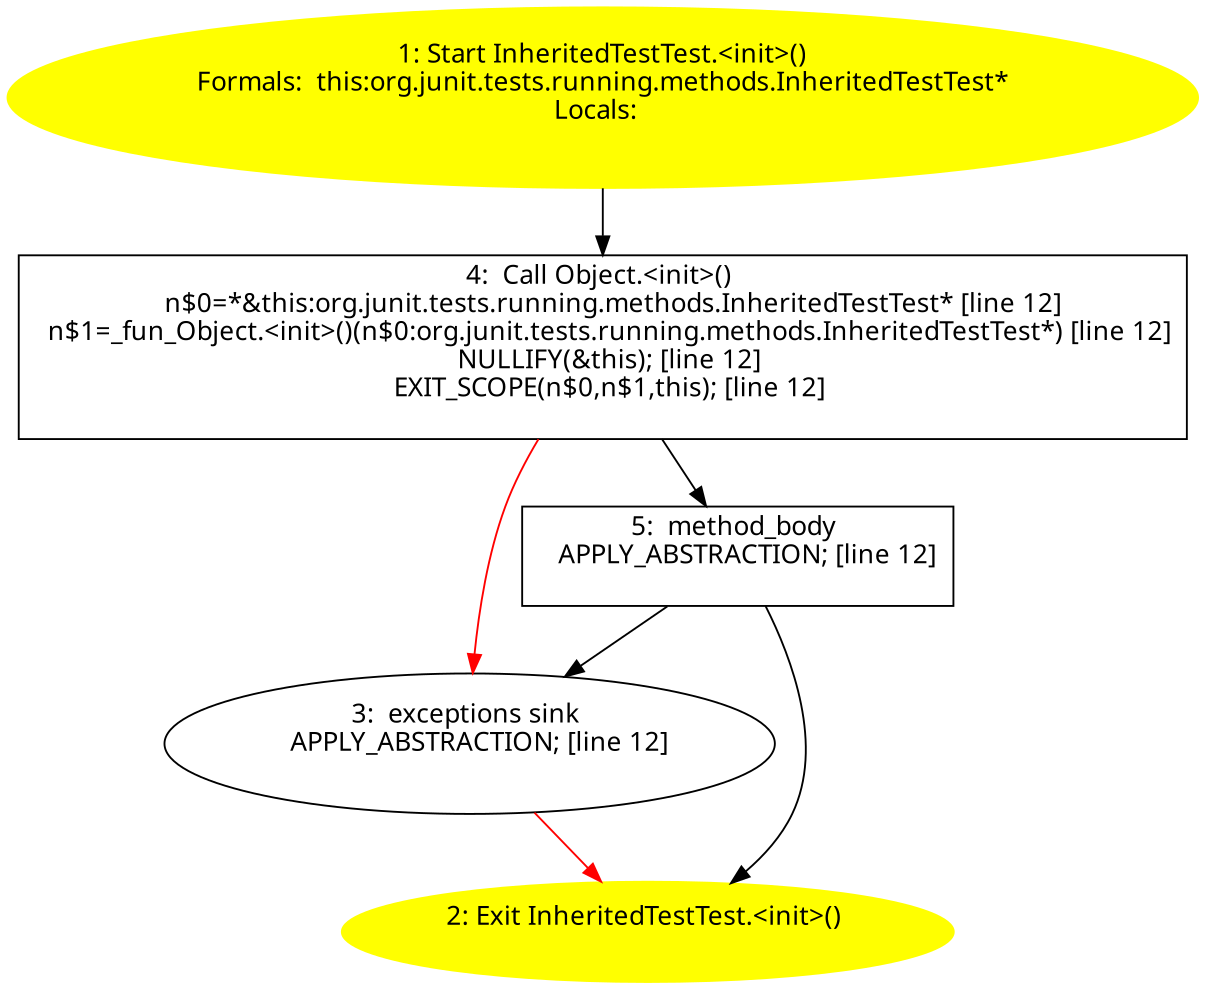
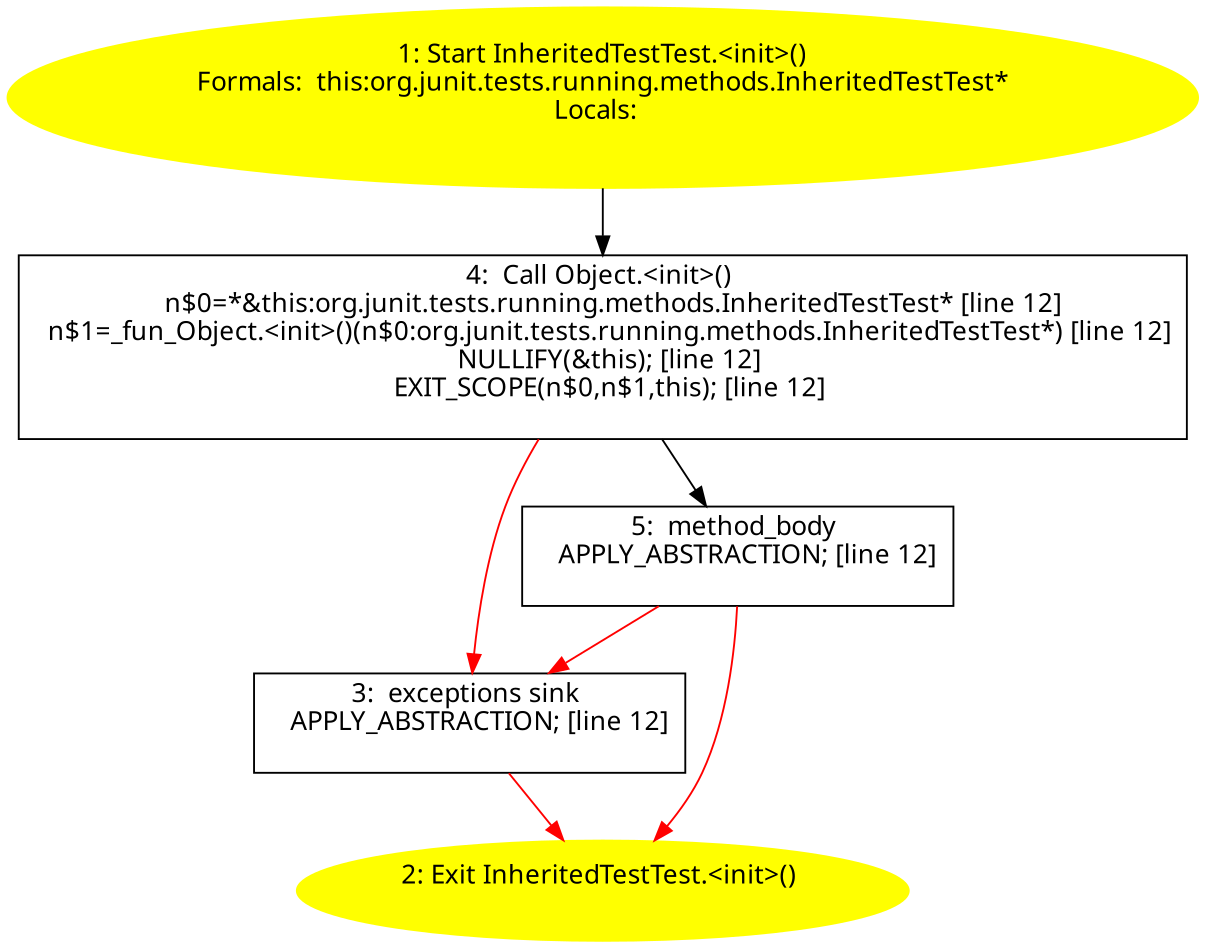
  digraph {
    fontname="Noto Sans"
    node [fontname="Noto Sans" shape=box]
    edge [fontname="Noto Sans"]
    n1 [color=yellow label="1: Start InheritedTestTest.<init>()\nFormals:  this:org.junit.tests.running.methods.InheritedTestTest*\nLocals:  \n  " style=filled shape=""]
    n2 [label="4:  Call Object.<init>() \n   n$0=*&this:org.junit.tests.running.methods.InheritedTestTest* [line 12]\n  n$1=_fun_Object.<init>()(n$0:org.junit.tests.running.methods.InheritedTestTest*) [line 12]\n  NULLIFY(&this); [line 12]\n  EXIT_SCOPE(n$0,n$1,this); [line 12]\n "]
-   n3 [label="3:  exceptions sink \n   APPLY_ABSTRACTION; [line 12]\n " shape=ellipse]
+   n3 [label="3:  exceptions sink \n   APPLY_ABSTRACTION; [line 12]\n "]
    n4 [label="5:  method_body \n   APPLY_ABSTRACTION; [line 12]\n "]
    n5 [color=yellow label="2: Exit InheritedTestTest.<init>() \n  " style=filled shape=""]
    n1 -> n2
    n2 -> n3 [color=red]
    n2 -> n4
    n3 -> n5 [color=red]
-   n4 -> n3 [color=black]
-   n4 -> n5
+   n4 -> n3 [color=red]
+   n4 -> n5 [color=red]
  }
